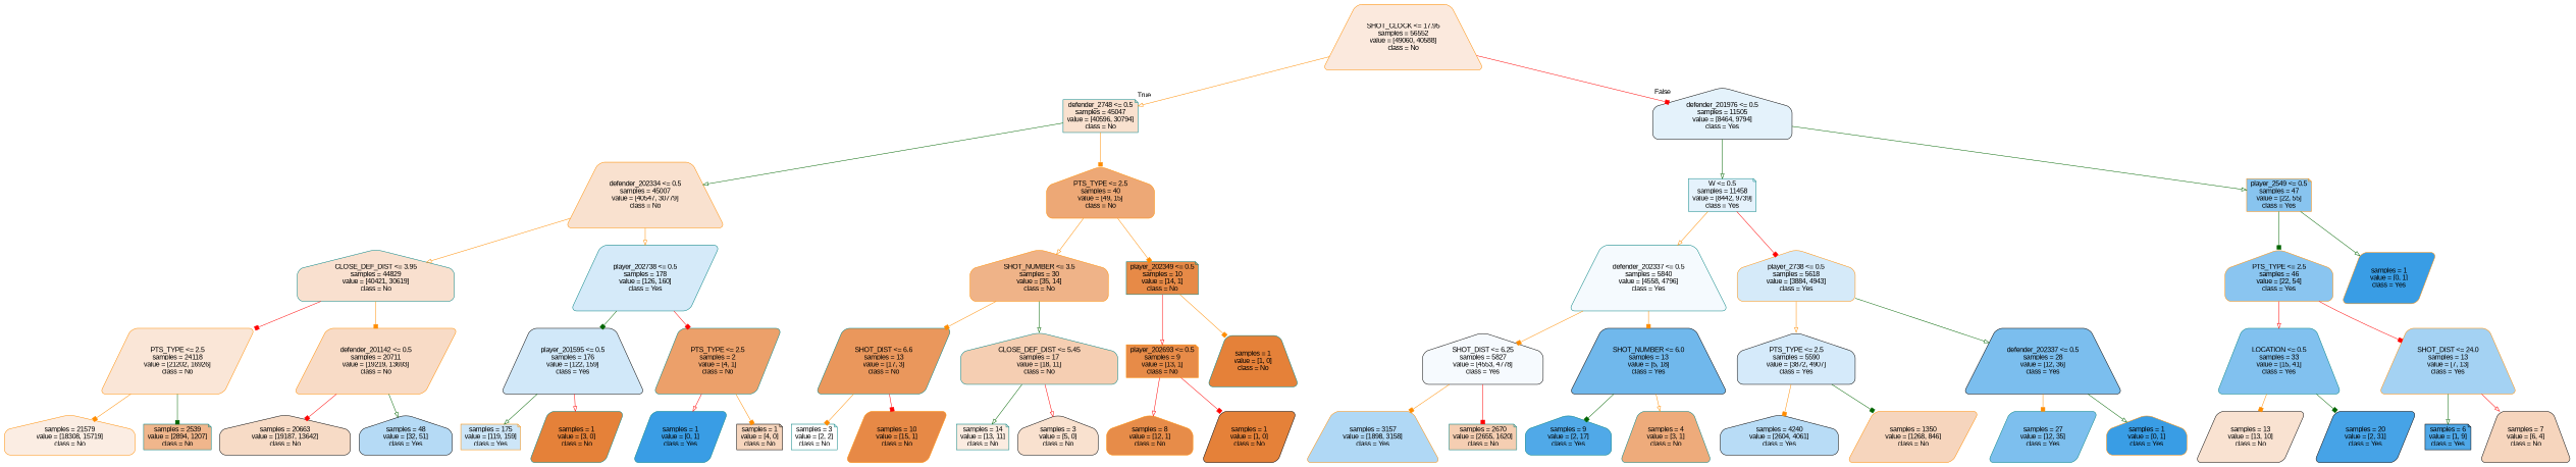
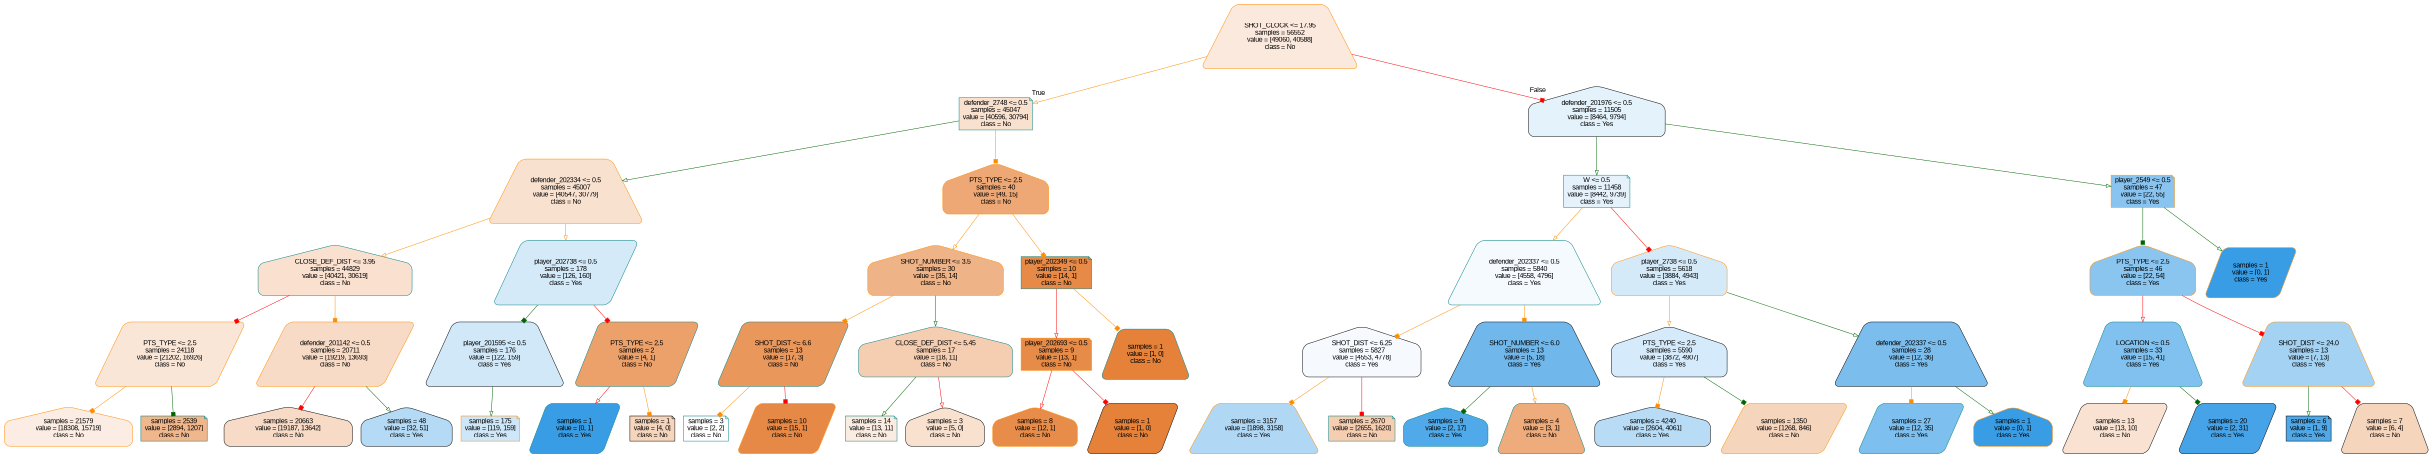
  digraph {
    fontname="Liberation Sans"
    node [color=teal fillcolor="#f9e1cf" fontname="Liberation Sans" shape=house style="filled, rounded"]
    edge [arrowhead=box color=darkorange fontname="Liberation Sans"]
    n1 [color=darkorange fillcolor="#fbe9dd" label="SHOT_CLOCK <= 17.95\nsamples = 56552\nvalue = [49060, 40588]\nclass = No" shape=trapezium]
    n2 [label="defender_2748 <= 0.5\nsamples = 45047\nvalue = [40596, 30794]\nclass = No" shape=note]
    n3 [color=black fillcolor="#e4f2fb" label="defender_201976 <= 0.5\nsamples = 11505\nvalue = [8464, 9794]\nclass = Yes"]
    n4 [color=darkorange label="defender_202334 <= 0.5\nsamples = 45007\nvalue = [40547, 30779]\nclass = No" shape=trapezium]
    n5 [color=darkorange fillcolor="#eda876" label="PTS_TYPE <= 2.5\nsamples = 40\nvalue = [49, 15]\nclass = No"]
    n6 [fillcolor="#e5f2fc" label="W <= 0.5\nsamples = 11458\nvalue = [8442, 9739]\nclass = Yes" shape=note]
    n7 [color=darkorange fillcolor="#88c4ef" label="player_2549 <= 0.5\nsamples = 47\nvalue = [22, 55]\nclass = Yes" shape=note]
    n8 [fillcolor="#f9e0cf" label="CLOSE_DEF_DIST <= 3.95\nsamples = 44829\nvalue = [40421, 30619]\nclass = No"]
    n9 [fillcolor="#d5eaf9" label="player_202738 <= 0.5\nsamples = 178\nvalue = [126, 160]\nclass = Yes" shape=parallelogram]
    n10 [color=darkorange fillcolor="#efb388" label="SHOT_NUMBER <= 3.5\nsamples = 30\nvalue = [35, 14]\nclass = No"]
    n11 [fillcolor="#e78a47" label="player_202349 <= 0.5\nsamples = 10\nvalue = [14, 1]\nclass = No" shape=note]
    n12 [color=darkorange fillcolor="#fae6d7" label="PTS_TYPE <= 2.5\nsamples = 24118\nvalue = [21202, 16926]\nclass = No" shape=parallelogram]
    n13 [color=darkorange fillcolor="#f8dbc6" label="defender_201142 <= 0.5\nsamples = 20711\nvalue = [19219, 13693]\nclass = No" shape=parallelogram]
    n14 [color=black fillcolor="#d1e8f9" label="player_201595 <= 0.5\nsamples = 176\nvalue = [122, 159]\nclass = Yes" shape=trapezium]
    n15 [fillcolor="#eca06a" label="PTS_TYPE <= 2.5\nsamples = 2\nvalue = [4, 1]\nclass = No" shape=parallelogram]
    n16 [color=darkorange fillcolor="#fbede3" label="samples = 21579\nvalue = [18308, 15719]\nclass = No"]
    n17 [fillcolor="#f0b68c" label="samples = 2539\nvalue = [2894, 1207]\nclass = No" shape=note]
    n18 [color=black fillcolor="#f7dbc6" label="samples = 20663\nvalue = [19187, 13642]\nclass = No"]
    n19 [color=black fillcolor="#b5daf5" label="samples = 48\nvalue = [32, 51]\nclass = Yes"]
    n20 [color=darkorange fillcolor="#cde6f8" label="samples = 175\nvalue = [119, 159]\nclass = Yes" shape=note]
-   n21 [fillcolor="#e58139" label="samples = 1\nvalue = [3, 0]\nclass = No" shape=parallelogram]
    n22 [fillcolor="#399de5" label="samples = 1\nvalue = [0, 1]\nclass = Yes" shape=parallelogram]
    n23 [color=black fillcolor="#f6d5bd" label="samples = 1\nvalue = [4, 0]\nclass = No" shape=note]
    n24 [fillcolor="#ea975c" label="SHOT_DIST <= 6.6\nsamples = 13\nvalue = [17, 3]\nclass = No" shape=parallelogram]
    n25 [fillcolor="#f5ceb2" label="CLOSE_DEF_DIST <= 5.45\nsamples = 17\nvalue = [18, 11]\nclass = No"]
    n26 [color=darkorange fillcolor="#e78b48" label="player_202693 <= 0.5\nsamples = 9\nvalue = [13, 1]\nclass = No" shape=note]
    n27 [fillcolor="#e58139" label="samples = 1\nvalue = [1, 0]\nclass = No" shape=trapezium]
    n28 [fillcolor="#ffffff" label="samples = 3\nvalue = [2, 2]\nclass = No" shape=note]
    n29 [color=darkorange fillcolor="#e78946" label="samples = 10\nvalue = [15, 1]\nclass = No" shape=parallelogram]
    n30 [fillcolor="#fbece1" label="samples = 14\nvalue = [13, 11]\nclass = No" shape=note]
    n31 [color=black label="samples = 3\nvalue = [5, 0]\nclass = No"]
    n32 [color=darkorange fillcolor="#e78c49" label="samples = 8\nvalue = [12, 1]\nclass = No"]
    n33 [color=black fillcolor="#e58139" label="samples = 1\nvalue = [1, 0]\nclass = No" shape=parallelogram]
    n34 [fillcolor="#f5fafe" label="defender_202337 <= 0.5\nsamples = 5840\nvalue = [4558, 4796]\nclass = Yes" shape=trapezium]
    n35 [color=darkorange fillcolor="#d5eaf9" label="player_2738 <= 0.5\nsamples = 5618\nvalue = [3884, 4943]\nclass = Yes"]
    n36 [color=darkorange fillcolor="#8ac5f0" label="PTS_TYPE <= 2.5\nsamples = 46\nvalue = [22, 54]\nclass = Yes"]
    n37 [color=darkorange fillcolor="#399de5" label="samples = 1\nvalue = [0, 1]\nclass = Yes" shape=parallelogram]
    n38 [color=black fillcolor="#f6fafe" label="SHOT_DIST <= 6.25\nsamples = 5827\nvalue = [4553, 4778]\nclass = Yes"]
    n39 [color=black fillcolor="#70b8ec" label="SHOT_NUMBER <= 6.0\nsamples = 13\nvalue = [5, 18]\nclass = Yes" shape=trapezium]
    n40 [color=black fillcolor="#d5eafa" label="PTS_TYPE <= 2.5\nsamples = 5590\nvalue = [3872, 4907]\nclass = Yes"]
    n41 [color=black fillcolor="#7bbeee" label="defender_202337 <= 0.5\nsamples = 28\nvalue = [12, 36]\nclass = Yes" shape=trapezium]
    n42 [color=darkorange fillcolor="#b0d8f5" label="samples = 3157\nvalue = [1898, 3158]\nclass = Yes" shape=trapezium]
    n43 [fillcolor="#f5ceb2" label="samples = 2670\nvalue = [2655, 1620]\nclass = No" shape=note]
    n44 [fillcolor="#50a9e8" label="samples = 9\nvalue = [2, 17]\nclass = Yes"]
    n45 [fillcolor="#eeab7b" label="samples = 4\nvalue = [3, 1]\nclass = No" shape=trapezium]
    n46 [color=black fillcolor="#b8dcf6" label="samples = 4240\nvalue = [2604, 4061]\nclass = Yes"]
    n47 [color=darkorange fillcolor="#f6d5bd" label="samples = 1350\nvalue = [1268, 846]\nclass = No" shape=parallelogram]
    n48 [fillcolor="#7dbfee" label="samples = 27\nvalue = [12, 35]\nclass = Yes" shape=parallelogram]
    n49 [color=darkorange fillcolor="#399de5" label="samples = 1\nvalue = [0, 1]\nclass = Yes"]
    n50 [fillcolor="#81c1ef" label="LOCATION <= 0.5\nsamples = 33\nvalue = [15, 41]\nclass = Yes" shape=trapezium]
    n51 [color=darkorange fillcolor="#a4d2f3" label="SHOT_DIST <= 24.0\nsamples = 13\nvalue = [7, 13]\nclass = Yes" shape=trapezium]
    n52 [color=black fillcolor="#f9e2d1" label="samples = 13\nvalue = [13, 10]\nclass = No" shape=parallelogram]
    n53 [color=black fillcolor="#46a3e7" label="samples = 20\nvalue = [2, 31]\nclass = Yes" shape=parallelogram]
    n54 [color=black fillcolor="#4fa8e8" label="samples = 6\nvalue = [1, 9]\nclass = Yes" shape=note]
    n55 [color=black fillcolor="#f6d5bd" label="samples = 7\nvalue = [6, 4]\nclass = No" shape=trapezium]
    n1 -> n2 [arrowhead=onormal headlabel=True labelangle=45 labeldistance=2.5]
    n1 -> n3 [color=red headlabel=False labelangle=-45 labeldistance=2.5]
    n2 -> n4 [arrowhead=onormal color=darkgreen]
    n2 -> n5
    n3 -> n6 [arrowhead=onormal color=darkgreen]
    n3 -> n7 [arrowhead=onormal color=darkgreen]
    n4 -> n8 [arrowhead=onormal]
    n4 -> n9 [arrowhead=onormal]
    n5 -> n10 [arrowhead=onormal]
    n5 -> n11
    n6 -> n34 [arrowhead=onormal]
    n6 -> n35 [color=red]
    n7 -> n36 [color=darkgreen]
    n7 -> n37 [arrowhead=onormal color=darkgreen]
    n8 -> n12 [color=red]
    n8 -> n13
    n9 -> n14 [color=darkgreen]
    n9 -> n15 [color=red]
    n10 -> n24
    n10 -> n25 [arrowhead=onormal color=darkgreen]
    n11 -> n26 [arrowhead=onormal color=red]
    n11 -> n27
    n12 -> n16
    n12 -> n17 [color=darkgreen]
    n13 -> n18 [color=red]
    n13 -> n19 [arrowhead=onormal color=darkgreen]
    n14 -> n20 [arrowhead=onormal color=darkgreen]
-   n14 -> n21 [arrowhead=onormal color=red]
    n15 -> n22 [arrowhead=onormal color=red]
    n15 -> n23
    n24 -> n28
    n24 -> n29 [color=red]
    n25 -> n30 [arrowhead=onormal color=darkgreen]
    n25 -> n31 [arrowhead=onormal color=red]
    n26 -> n32 [arrowhead=onormal color=red]
    n26 -> n33 [color=red]
    n34 -> n38
    n34 -> n39
    n35 -> n40 [arrowhead=onormal]
    n35 -> n41 [arrowhead=onormal color=darkgreen]
    n36 -> n50 [arrowhead=onormal color=red]
    n36 -> n51 [color=red]
    n38 -> n42
    n38 -> n43 [color=red]
    n39 -> n44 [color=darkgreen]
    n39 -> n45 [arrowhead=onormal]
    n40 -> n46
    n40 -> n47 [color=darkgreen]
    n41 -> n48
    n41 -> n49 [arrowhead=onormal color=darkgreen]
    n50 -> n52
    n50 -> n53 [color=darkgreen]
    n51 -> n54 [arrowhead=onormal color=darkgreen]
-   n51 -> n55 [arrowhead=onormal color=red]
+   n51 -> n55 [color=red]
  }
